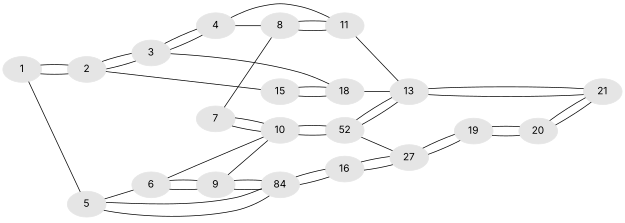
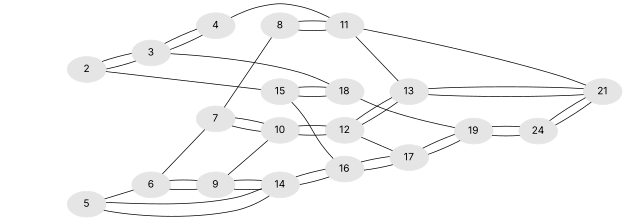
  graph {
    fontname=Inter
    rankdir=LR
    node [color=gray90 fontname=Inter style=filled]
    edge [fontname=Inter]
-   1
    2
    5
    3
    15
    6
-   14 [label=84]
+   14
    4
    18
    16
    11
    8
    13
    21
    19
    7
    9
    10
-   12 [label=52]
-   17 [label=27]
-   20
-   1 -- 2
-   1 -- 2
-   1 -- 5
+   12
+   17
+   20 [label=24]
    2 -- 3
    2 -- 3
    2 -- 15
    5 -- 6
    5 -- 14
    5 -- 14
    3 -- 4
    3 -- 4
    3 -- 18
    15 -- 18
    15 -- 18
-   6 -- 10
+   15 -- 16
+   6 -- 7
    6 -- 9
    6 -- 9
    14 -- 16
    14 -- 16
    4 -- 11
-   4 -- 8
-   18 -- 13
+   18 -- 19
    16 -- 17
    16 -- 17
    11 -- 13
+   11 -- 21
    8 -- 11
    8 -- 11
    13 -- 21
    13 -- 21
    19 -- 20
    19 -- 20
    7 -- 8
    7 -- 10
    7 -- 10
    9 -- 14
    9 -- 14
    9 -- 10
    10 -- 12
    10 -- 12
    12 -- 13
    12 -- 13
    12 -- 17
    17 -- 19
    17 -- 19
    20 -- 21
    20 -- 21
  }
